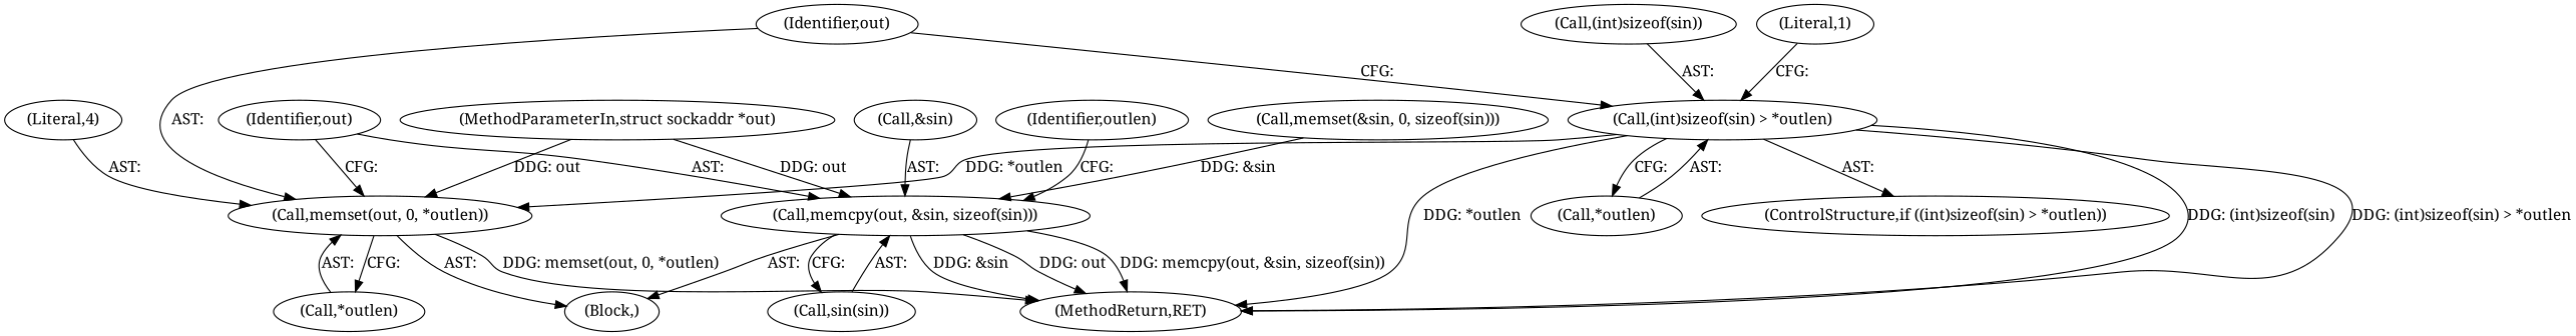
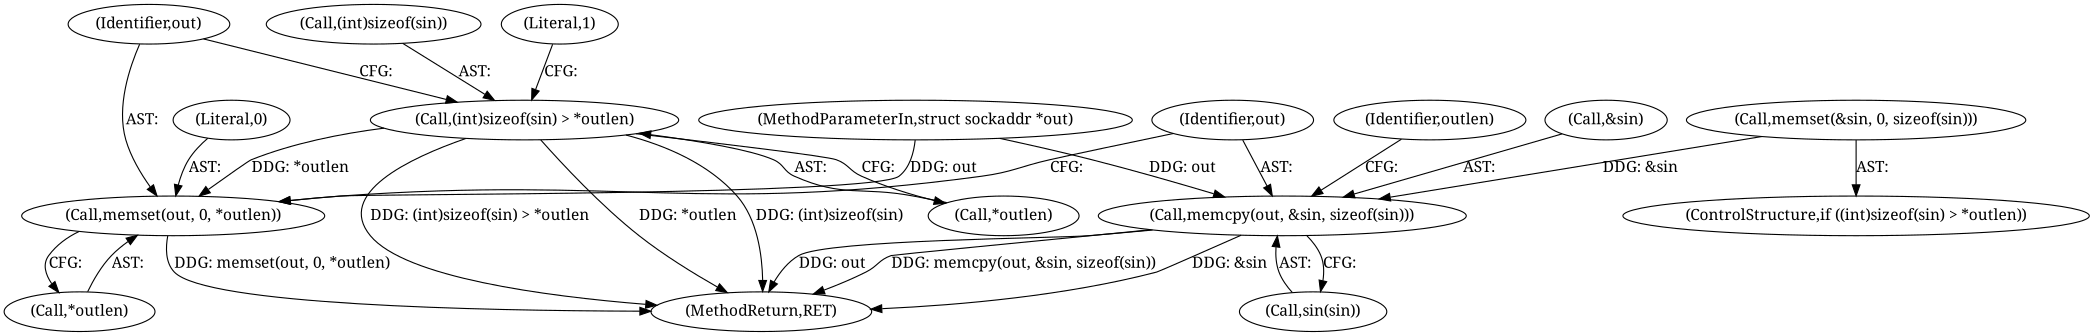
  digraph {
    fontname="Noto Serif"
    node [fontname="Noto Serif"]
    edge [fontname="Noto Serif"]
    n1 [label="(Call,(int)sizeof(sin) > *outlen)"]
    n2 [label="(Call,memset(out, 0, *outlen))"]
    n3 [label="(MethodReturn,RET)"]
    n4 [label="(Call,*outlen)"]
    n5 [label="(ControlStructure,if ((int)sizeof(sin) > *outlen))"]
-   n6 [label="(Block,)"]
    n7 [label="(Call,*outlen)"]
    n8 [label="(Call,memcpy(out, &sin, sizeof(sin)))"]
    n9 [label="(Call,sin(sin))"]
    n10 [label="(MethodParameterIn,struct sockaddr *out)"]
    n11 [label="(Call,&sin)"]
    n12 [label="(Identifier,outlen)"]
-   n13 [label="(Literal,4)"]
+   n13 [label="(Literal,0)"]
    n14 [label="(Identifier,out)"]
    n15 [label="(Identifier,out)"]
    n16 [label="(Call,(int)sizeof(sin))"]
    n17 [label="(Call,memset(&sin, 0, sizeof(sin)))"]
    n18 [label="(Literal,1)"]
    n1 -> n2 [label="DDG: *outlen"]
    n1 -> n3 [label="DDG: *outlen"]
    n1 -> n3 [label="DDG: (int)sizeof(sin)"]
    n1 -> n3 [label="DDG: (int)sizeof(sin) > *outlen"]
    n1 -> n4 [label="CFG: "]
-   n1 -> n5 [label="AST: "]
+   n17 -> n5 [label="AST: "]
    n2 -> n3 [label="DDG: memset(out, 0, *outlen)"]
-   n2 -> n6 [label="AST: "]
    n2 -> n7 [label="CFG: "]
    n4 -> n1 [label="AST: "]
    n7 -> n2 [label="AST: "]
    n8 -> n3 [label="DDG: out"]
    n8 -> n3 [label="DDG: memcpy(out, &sin, sizeof(sin))"]
    n8 -> n3 [label="DDG: &sin"]
-   n8 -> n6 [label="AST: "]
    n8 -> n9 [label="CFG: "]
    n9 -> n8 [label="AST: "]
    n10 -> n2 [label="DDG: out"]
    n10 -> n8 [label="DDG: out"]
    n11 -> n8 [label="AST: "]
    n12 -> n8 [label="CFG: "]
    n13 -> n2 [label="AST: "]
    n14 -> n1 [label="CFG: "]
    n14 -> n2 [label="AST: "]
    n15 -> n2 [label="CFG: "]
    n15 -> n8 [label="AST: "]
    n16 -> n1 [label="AST: "]
    n17 -> n8 [label="DDG: &sin"]
    n18 -> n1 [label="CFG: "]
  }
